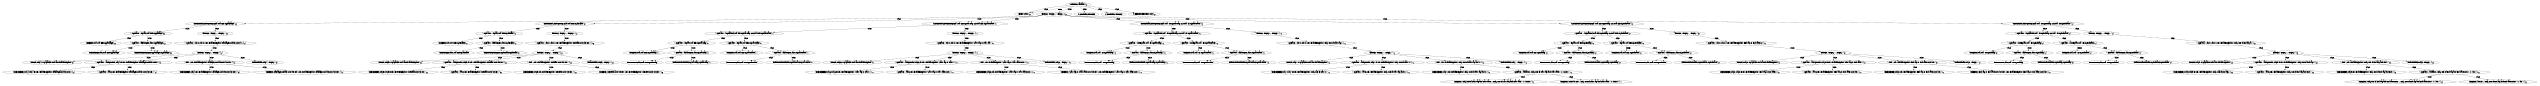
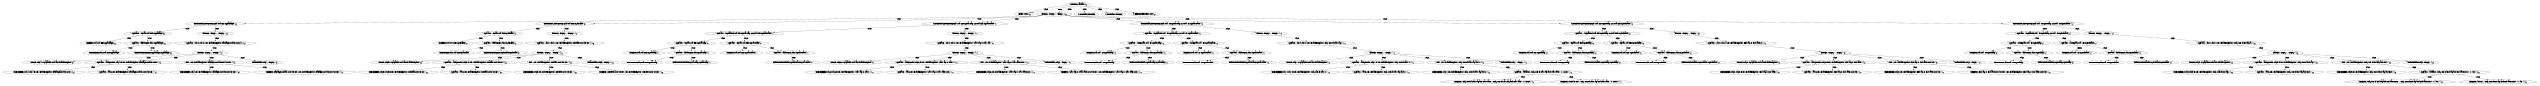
  digraph {
    n1 [label=<(METHOD,validate)<SUB>462</SUB>>]
    n2 [label=<(PARAM,this)<SUB>462</SUB>>]
    n3 [label=<(BLOCK,&lt;empty&gt;,&lt;empty&gt;)<SUB>462</SUB>>]
    n4 [label=<(MODIFIER,PRIVATE)>]
    n5 [label=<(MODIFIER,VIRTUAL)>]
    n6 [label=<(METHOD_RETURN,void)<SUB>462</SUB>>]
    n7 [label=<(CONTROL_STRUCTURE,IF,if (null == mypackage))<SUB>463</SUB>>]
    n8 [label=<(CONTROL_STRUCTURE,IF,if (null == mydestfile))<SUB>467</SUB>>]
    n9 [label=<(CONTROL_STRUCTURE,IF,if (null == mystartTag &amp;&amp; null == mystartDate))<SUB>471</SUB>>]
    n10 [label=<(CONTROL_STRUCTURE,IF,if (null != mystartTag &amp;&amp; null != mystartDate))<SUB>475</SUB>>]
    n11 [label=<(CONTROL_STRUCTURE,IF,if (null == myendTag &amp;&amp; null == myendDate))<SUB>480</SUB>>]
    n12 [label=<(CONTROL_STRUCTURE,IF,if (null != myendTag &amp;&amp; null != myendDate))<SUB>484</SUB>>]
    n13 [label=<(&lt;operator&gt;.equals,null == mypackage)<SUB>463</SUB>>]
    n14 [label=<(BLOCK,&lt;empty&gt;,&lt;empty&gt;)<SUB>463</SUB>>]
    n15 [label=<(&lt;operator&gt;.equals,null == mydestfile)<SUB>467</SUB>>]
    n16 [label=<(BLOCK,&lt;empty&gt;,&lt;empty&gt;)<SUB>467</SUB>>]
    n17 [label=<(&lt;operator&gt;.logicalAnd,null == mystartTag &amp;&amp; null == mystartDate)<SUB>471</SUB>>]
    n18 [label=<(BLOCK,&lt;empty&gt;,&lt;empty&gt;)<SUB>471</SUB>>]
    n19 [label=<(&lt;operator&gt;.logicalAnd,null != mystartTag &amp;&amp; null != mystartDate)<SUB>475</SUB>>]
    n20 [label=<(BLOCK,&lt;empty&gt;,&lt;empty&gt;)<SUB>475</SUB>>]
    n21 [label=<(&lt;operator&gt;.logicalAnd,null == myendTag &amp;&amp; null == myendDate)<SUB>480</SUB>>]
    n22 [label=<(BLOCK,&lt;empty&gt;,&lt;empty&gt;)<SUB>480</SUB>>]
    n23 [label=<(&lt;operator&gt;.logicalAnd,null != myendTag &amp;&amp; null != myendDate)<SUB>484</SUB>>]
    n24 [label=<(BLOCK,&lt;empty&gt;,&lt;empty&gt;)<SUB>484</SUB>>]
    n25 [label=<(LITERAL,null,null == mypackage)<SUB>463</SUB>>]
    n26 [label=<(&lt;operator&gt;.fieldAccess,this.mypackage)<SUB>463</SUB>>]
    n27 [label=<(&lt;operator&gt;.throw,throw new BuildException(&quot;Package/module must b...)<SUB>464</SUB>>]
    n28 [label=<(IDENTIFIER,this,null == mypackage)>]
    n29 [label=<(FIELD_IDENTIFIER,mypackage,mypackage)<SUB>463</SUB>>]
    n30 [label=<(BLOCK,&lt;empty&gt;,&lt;empty&gt;)<SUB>464</SUB>>]
    n31 [label=<(LOCAL,$obj4: org.apache.tools.ant.BuildException)<SUB>464</SUB>>]
    n32 [label=<(&lt;operator&gt;.assignment,$obj4 = new BuildException(&quot;Package/module must...)<SUB>464</SUB>>]
    n33 [label=<(&lt;init&gt;,new BuildException(&quot;Package/module must be set.&quot;))<SUB>464</SUB>>]
    n34 [label=<(IDENTIFIER,$obj4,&lt;empty&gt;)<SUB>464</SUB>>]
    n35 [label=<(IDENTIFIER,$obj4,$obj4 = new BuildException(&quot;Package/module must...)<SUB>464</SUB>>]
    n36 [label=<(&lt;operator&gt;.alloc,new BuildException(&quot;Package/module must be set.&quot;))<SUB>464</SUB>>]
    n37 [label=<(IDENTIFIER,$obj4,new BuildException(&quot;Package/module must be set.&quot;))<SUB>464</SUB>>]
    n38 [label=<(LITERAL,&quot;Package/module must be set.&quot;,new BuildException(&quot;Package/module must be set.&quot;))<SUB>464</SUB>>]
    n39 [label=<(LITERAL,null,null == mydestfile)<SUB>467</SUB>>]
    n40 [label=<(&lt;operator&gt;.fieldAccess,this.mydestfile)<SUB>467</SUB>>]
    n41 [label=<(&lt;operator&gt;.throw,throw new BuildException(&quot;Destfile must be set.&quot;);)<SUB>468</SUB>>]
    n42 [label=<(IDENTIFIER,this,null == mydestfile)>]
    n43 [label=<(FIELD_IDENTIFIER,mydestfile,mydestfile)<SUB>467</SUB>>]
    n44 [label=<(BLOCK,&lt;empty&gt;,&lt;empty&gt;)<SUB>468</SUB>>]
    n45 [label=<(LOCAL,$obj5: org.apache.tools.ant.BuildException)<SUB>468</SUB>>]
    n46 [label=<(&lt;operator&gt;.assignment,$obj5 = new BuildException(&quot;Destfile must be se...)<SUB>468</SUB>>]
    n47 [label=<(&lt;init&gt;,new BuildException(&quot;Destfile must be set.&quot;))<SUB>468</SUB>>]
    n48 [label=<(IDENTIFIER,$obj5,&lt;empty&gt;)<SUB>468</SUB>>]
    n49 [label=<(IDENTIFIER,$obj5,$obj5 = new BuildException(&quot;Destfile must be se...)<SUB>468</SUB>>]
    n50 [label=<(&lt;operator&gt;.alloc,new BuildException(&quot;Destfile must be set.&quot;))<SUB>468</SUB>>]
    n51 [label=<(IDENTIFIER,$obj5,new BuildException(&quot;Destfile must be set.&quot;))<SUB>468</SUB>>]
    n52 [label=<(LITERAL,&quot;Destfile must be set.&quot;,new BuildException(&quot;Destfile must be set.&quot;))<SUB>468</SUB>>]
    n53 [label=<(&lt;operator&gt;.equals,null == mystartTag)<SUB>471</SUB>>]
    n54 [label=<(&lt;operator&gt;.equals,null == mystartDate)<SUB>471</SUB>>]
    n55 [label=<(&lt;operator&gt;.throw,throw new BuildException(&quot;Start tag or start da...)<SUB>472</SUB>>]
    n56 [label=<(LITERAL,null,null == mystartTag)<SUB>471</SUB>>]
    n57 [label=<(&lt;operator&gt;.fieldAccess,this.mystartTag)<SUB>471</SUB>>]
    n58 [label=<(LITERAL,null,null == mystartDate)<SUB>471</SUB>>]
    n59 [label=<(&lt;operator&gt;.fieldAccess,this.mystartDate)<SUB>471</SUB>>]
    n60 [label=<(IDENTIFIER,this,null == mystartTag)>]
    n61 [label=<(FIELD_IDENTIFIER,mystartTag,mystartTag)<SUB>471</SUB>>]
-   n62 [label=<(IDENTIFIER,this,null == mystartDate)>]
    n63 [label=<(FIELD_IDENTIFIER,mystartDate,mystartDate)<SUB>471</SUB>>]
    n64 [label=<(BLOCK,&lt;empty&gt;,&lt;empty&gt;)<SUB>472</SUB>>]
    n65 [label=<(LOCAL,$obj6: org.apache.tools.ant.BuildException)<SUB>472</SUB>>]
    n66 [label=<(&lt;operator&gt;.assignment,$obj6 = new BuildException(&quot;Start tag or start ...)<SUB>472</SUB>>]
    n67 [label=<(&lt;init&gt;,new BuildException(&quot;Start tag or start date mus...)<SUB>472</SUB>>]
    n68 [label=<(IDENTIFIER,$obj6,&lt;empty&gt;)<SUB>472</SUB>>]
    n69 [label=<(IDENTIFIER,$obj6,$obj6 = new BuildException(&quot;Start tag or start ...)<SUB>472</SUB>>]
    n70 [label=<(&lt;operator&gt;.alloc,new BuildException(&quot;Start tag or start date mus...)<SUB>472</SUB>>]
    n71 [label=<(IDENTIFIER,$obj6,new BuildException(&quot;Start tag or start date mus...)<SUB>472</SUB>>]
    n72 [label=<(LITERAL,&quot;Start tag or start date must be set.&quot;,new BuildException(&quot;Start tag or start date mus...)<SUB>472</SUB>>]
    n73 [label=<(&lt;operator&gt;.notEquals,null != mystartTag)<SUB>475</SUB>>]
    n74 [label=<(&lt;operator&gt;.notEquals,null != mystartDate)<SUB>475</SUB>>]
    n75 [label=<(&lt;operator&gt;.throw,throw new BuildException(&quot;Only one of start tag...)<SUB>476</SUB>>]
    n76 [label=<(LITERAL,null,null != mystartTag)<SUB>475</SUB>>]
    n77 [label=<(&lt;operator&gt;.fieldAccess,this.mystartTag)<SUB>475</SUB>>]
    n78 [label=<(LITERAL,null,null != mystartDate)<SUB>475</SUB>>]
    n79 [label=<(&lt;operator&gt;.fieldAccess,this.mystartDate)<SUB>475</SUB>>]
    n80 [label=<(IDENTIFIER,this,null != mystartTag)>]
    n81 [label=<(FIELD_IDENTIFIER,mystartTag,mystartTag)<SUB>475</SUB>>]
    n82 [label=<(IDENTIFIER,this,null != mystartDate)>]
    n83 [label=<(FIELD_IDENTIFIER,mystartDate,mystartDate)<SUB>475</SUB>>]
    n84 [label=<(BLOCK,&lt;empty&gt;,&lt;empty&gt;)<SUB>476</SUB>>]
    n85 [label=<(LOCAL,$obj7: org.apache.tools.ant.BuildException)<SUB>476</SUB>>]
    n86 [label=<(&lt;operator&gt;.assignment,$obj7 = new BuildException(&quot;Only one of start t...)<SUB>476</SUB>>]
    n87 [label=<(&lt;init&gt;,new BuildException(&quot;Only one of start tag and s...)<SUB>476</SUB>>]
    n88 [label=<(IDENTIFIER,$obj7,&lt;empty&gt;)<SUB>476</SUB>>]
    n89 [label=<(IDENTIFIER,$obj7,$obj7 = new BuildException(&quot;Only one of start t...)<SUB>476</SUB>>]
    n90 [label=<(&lt;operator&gt;.alloc,new BuildException(&quot;Only one of start tag and s...)<SUB>476</SUB>>]
    n91 [label=<(IDENTIFIER,$obj7,new BuildException(&quot;Only one of start tag and s...)<SUB>476</SUB>>]
    n92 [label=<(&lt;operator&gt;.addition,&quot;Only one of start tag and start date &quot; + &quot;must...)<SUB>476</SUB>>]
    n93 [label=<(LITERAL,&quot;Only one of start tag and start date &quot;,&quot;Only one of start tag and start date &quot; + &quot;must...)<SUB>476</SUB>>]
    n94 [label=<(LITERAL,&quot;must be set.&quot;,&quot;Only one of start tag and start date &quot; + &quot;must...)<SUB>477</SUB>>]
    n95 [label=<(&lt;operator&gt;.equals,null == myendTag)<SUB>480</SUB>>]
    n96 [label=<(&lt;operator&gt;.equals,null == myendDate)<SUB>480</SUB>>]
    n97 [label=<(&lt;operator&gt;.throw,throw new BuildException(&quot;End tag or end date m...)<SUB>481</SUB>>]
    n98 [label=<(LITERAL,null,null == myendTag)<SUB>480</SUB>>]
    n99 [label=<(&lt;operator&gt;.fieldAccess,this.myendTag)<SUB>480</SUB>>]
    n100 [label=<(LITERAL,null,null == myendDate)<SUB>480</SUB>>]
    n101 [label=<(&lt;operator&gt;.fieldAccess,this.myendDate)<SUB>480</SUB>>]
    n102 [label=<(IDENTIFIER,this,null == myendTag)>]
    n103 [label=<(FIELD_IDENTIFIER,myendTag,myendTag)<SUB>480</SUB>>]
    n104 [label=<(IDENTIFIER,this,null == myendDate)>]
    n105 [label=<(FIELD_IDENTIFIER,myendDate,myendDate)<SUB>480</SUB>>]
    n106 [label=<(BLOCK,&lt;empty&gt;,&lt;empty&gt;)<SUB>481</SUB>>]
    n107 [label=<(LOCAL,$obj8: org.apache.tools.ant.BuildException)<SUB>481</SUB>>]
    n108 [label=<(&lt;operator&gt;.assignment,$obj8 = new BuildException(&quot;End tag or end date...)<SUB>481</SUB>>]
    n109 [label=<(&lt;init&gt;,new BuildException(&quot;End tag or end date must be...)<SUB>481</SUB>>]
    n110 [label=<(IDENTIFIER,$obj8,&lt;empty&gt;)<SUB>481</SUB>>]
    n111 [label=<(IDENTIFIER,$obj8,$obj8 = new BuildException(&quot;End tag or end date...)<SUB>481</SUB>>]
    n112 [label=<(&lt;operator&gt;.alloc,new BuildException(&quot;End tag or end date must be...)<SUB>481</SUB>>]
    n113 [label=<(IDENTIFIER,$obj8,new BuildException(&quot;End tag or end date must be...)<SUB>481</SUB>>]
    n114 [label=<(LITERAL,&quot;End tag or end date must be set.&quot;,new BuildException(&quot;End tag or end date must be...)<SUB>481</SUB>>]
    n115 [label=<(&lt;operator&gt;.notEquals,null != myendTag)<SUB>484</SUB>>]
    n116 [label=<(&lt;operator&gt;.notEquals,null != myendDate)<SUB>484</SUB>>]
    n117 [label=<(&lt;operator&gt;.throw,throw new BuildException(&quot;Only one of end tag a...)<SUB>485</SUB>>]
    n118 [label=<(LITERAL,null,null != myendTag)<SUB>484</SUB>>]
    n119 [label=<(&lt;operator&gt;.fieldAccess,this.myendTag)<SUB>484</SUB>>]
    n120 [label=<(LITERAL,null,null != myendDate)<SUB>484</SUB>>]
    n121 [label=<(&lt;operator&gt;.fieldAccess,this.myendDate)<SUB>484</SUB>>]
    n122 [label=<(IDENTIFIER,this,null != myendTag)>]
    n123 [label=<(FIELD_IDENTIFIER,myendTag,myendTag)<SUB>484</SUB>>]
    n124 [label=<(IDENTIFIER,this,null != myendDate)>]
    n125 [label=<(FIELD_IDENTIFIER,myendDate,myendDate)<SUB>484</SUB>>]
    n126 [label=<(BLOCK,&lt;empty&gt;,&lt;empty&gt;)<SUB>485</SUB>>]
    n127 [label=<(LOCAL,$obj9: org.apache.tools.ant.BuildException)<SUB>485</SUB>>]
    n128 [label=<(&lt;operator&gt;.assignment,$obj9 = new BuildException(&quot;Only one of end tag...)<SUB>485</SUB>>]
    n129 [label=<(&lt;init&gt;,new BuildException(&quot;Only one of end tag and end...)<SUB>485</SUB>>]
    n130 [label=<(IDENTIFIER,$obj9,&lt;empty&gt;)<SUB>485</SUB>>]
    n131 [label=<(IDENTIFIER,$obj9,$obj9 = new BuildException(&quot;Only one of end tag...)<SUB>485</SUB>>]
    n132 [label=<(&lt;operator&gt;.alloc,new BuildException(&quot;Only one of end tag and end...)<SUB>485</SUB>>]
    n133 [label=<(IDENTIFIER,$obj9,new BuildException(&quot;Only one of end tag and end...)<SUB>485</SUB>>]
    n134 [label=<(&lt;operator&gt;.addition,&quot;Only one of end tag and end date must &quot; + &quot;be ...)<SUB>485</SUB>>]
    n135 [label=<(LITERAL,&quot;Only one of end tag and end date must &quot;,&quot;Only one of end tag and end date must &quot; + &quot;be ...)<SUB>485</SUB>>]
    n136 [label=<(LITERAL,&quot;be set.&quot;,&quot;Only one of end tag and end date must &quot; + &quot;be ...)<SUB>486</SUB>>]
    n1 -> n2 [label="AST: "]
    n1 -> n2 [label="DDG: "]
    n1 -> n3 [label="AST: "]
    n1 -> n4 [label="AST: "]
    n1 -> n5 [label="AST: "]
    n1 -> n6 [label="AST: "]
    n3 -> n7 [label="AST: "]
    n3 -> n8 [label="AST: "]
    n3 -> n9 [label="AST: "]
    n3 -> n10 [label="AST: "]
    n3 -> n11 [label="AST: "]
    n3 -> n12 [label="AST: "]
    n7 -> n13 [label="AST: "]
    n7 -> n14 [label="AST: "]
    n8 -> n15 [label="AST: "]
    n8 -> n16 [label="AST: "]
    n9 -> n17 [label="AST: "]
    n9 -> n18 [label="AST: "]
    n10 -> n19 [label="AST: "]
    n10 -> n20 [label="AST: "]
    n11 -> n21 [label="AST: "]
    n11 -> n22 [label="AST: "]
    n12 -> n23 [label="AST: "]
    n12 -> n24 [label="AST: "]
    n13 -> n25 [label="AST: "]
    n13 -> n26 [label="AST: "]
    n14 -> n27 [label="AST: "]
    n15 -> n39 [label="AST: "]
    n15 -> n40 [label="AST: "]
    n16 -> n41 [label="AST: "]
    n17 -> n53 [label="AST: "]
    n17 -> n54 [label="AST: "]
    n18 -> n55 [label="AST: "]
    n19 -> n73 [label="AST: "]
    n19 -> n74 [label="AST: "]
    n20 -> n75 [label="AST: "]
    n21 -> n95 [label="AST: "]
    n21 -> n96 [label="AST: "]
    n22 -> n97 [label="AST: "]
    n23 -> n115 [label="AST: "]
    n23 -> n116 [label="AST: "]
    n24 -> n117 [label="AST: "]
    n26 -> n28 [label="AST: "]
    n26 -> n29 [label="AST: "]
    n27 -> n30 [label="AST: "]
    n30 -> n31 [label="AST: "]
    n30 -> n32 [label="AST: "]
    n30 -> n33 [label="AST: "]
    n30 -> n34 [label="AST: "]
    n32 -> n35 [label="AST: "]
    n32 -> n36 [label="AST: "]
    n33 -> n37 [label="AST: "]
    n33 -> n38 [label="AST: "]
    n40 -> n42 [label="AST: "]
    n40 -> n43 [label="AST: "]
    n41 -> n44 [label="AST: "]
    n44 -> n45 [label="AST: "]
    n44 -> n46 [label="AST: "]
    n44 -> n47 [label="AST: "]
    n44 -> n48 [label="AST: "]
    n46 -> n49 [label="AST: "]
    n46 -> n50 [label="AST: "]
    n47 -> n51 [label="AST: "]
    n47 -> n52 [label="AST: "]
    n53 -> n56 [label="AST: "]
    n53 -> n57 [label="AST: "]
    n54 -> n58 [label="AST: "]
    n54 -> n59 [label="AST: "]
    n55 -> n64 [label="AST: "]
    n57 -> n60 [label="AST: "]
    n57 -> n61 [label="AST: "]
-   n59 -> n62 [label="AST: "]
    n59 -> n63 [label="AST: "]
    n64 -> n65 [label="AST: "]
    n64 -> n66 [label="AST: "]
    n64 -> n67 [label="AST: "]
    n64 -> n68 [label="AST: "]
    n66 -> n69 [label="AST: "]
    n66 -> n70 [label="AST: "]
    n67 -> n71 [label="AST: "]
    n67 -> n72 [label="AST: "]
    n73 -> n76 [label="AST: "]
    n73 -> n77 [label="AST: "]
    n74 -> n78 [label="AST: "]
    n74 -> n79 [label="AST: "]
    n75 -> n84 [label="AST: "]
    n77 -> n80 [label="AST: "]
    n77 -> n81 [label="AST: "]
    n79 -> n82 [label="AST: "]
    n79 -> n83 [label="AST: "]
    n84 -> n85 [label="AST: "]
    n84 -> n86 [label="AST: "]
    n84 -> n87 [label="AST: "]
    n84 -> n88 [label="AST: "]
    n86 -> n89 [label="AST: "]
    n86 -> n90 [label="AST: "]
    n87 -> n91 [label="AST: "]
    n87 -> n92 [label="AST: "]
    n92 -> n93 [label="AST: "]
    n92 -> n94 [label="AST: "]
    n95 -> n98 [label="AST: "]
    n95 -> n99 [label="AST: "]
-   n96 -> n100 [label="DDG: "]
+   n96 -> n100 [label="AST: "]
    n96 -> n101 [label="AST: "]
    n97 -> n106 [label="AST: "]
    n99 -> n102 [label="AST: "]
    n99 -> n103 [label="AST: "]
    n101 -> n104 [label="AST: "]
    n101 -> n105 [label="AST: "]
    n106 -> n107 [label="AST: "]
    n106 -> n108 [label="AST: "]
    n106 -> n109 [label="AST: "]
    n106 -> n110 [label="AST: "]
    n108 -> n111 [label="AST: "]
    n108 -> n112 [label="AST: "]
    n109 -> n113 [label="AST: "]
    n109 -> n114 [label="AST: "]
    n115 -> n118 [label="AST: "]
    n115 -> n119 [label="AST: "]
    n116 -> n120 [label="DDG: "]
    n116 -> n121 [label="AST: "]
    n117 -> n126 [label="AST: "]
    n119 -> n122 [label="AST: "]
    n119 -> n123 [label="AST: "]
    n121 -> n124 [label="AST: "]
    n121 -> n125 [label="AST: "]
    n126 -> n127 [label="AST: "]
    n126 -> n128 [label="AST: "]
    n126 -> n129 [label="AST: "]
    n126 -> n130 [label="AST: "]
    n128 -> n131 [label="AST: "]
    n128 -> n132 [label="AST: "]
    n129 -> n133 [label="AST: "]
    n129 -> n134 [label="AST: "]
    n134 -> n135 [label="AST: "]
    n134 -> n136 [label="AST: "]
  }
